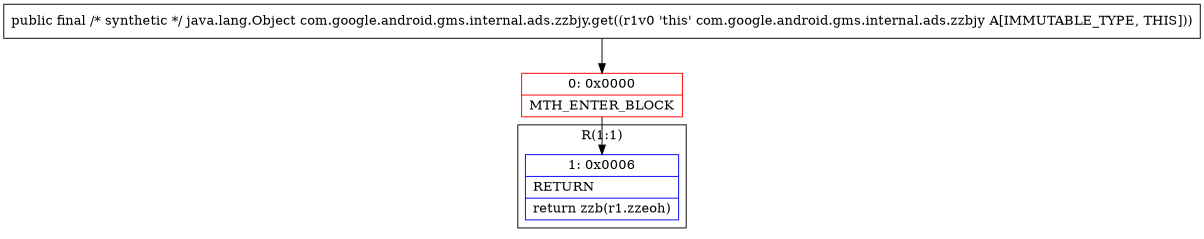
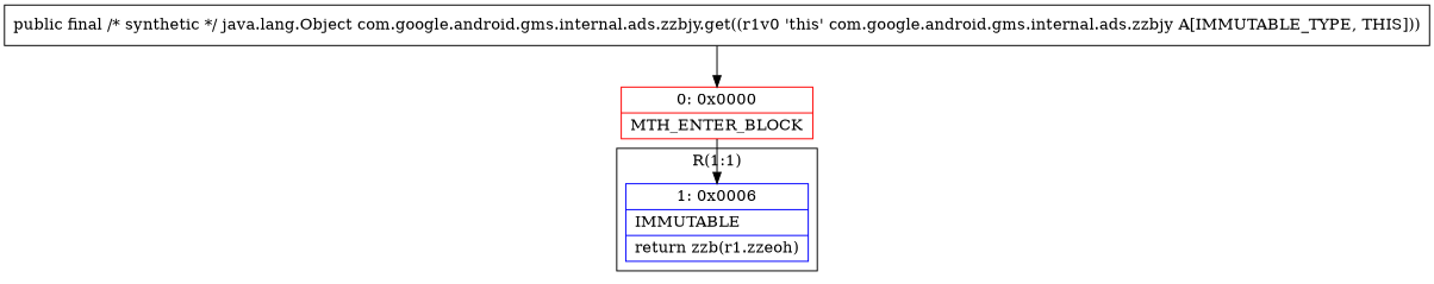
  digraph {
    node [shape=record]
    edge [arrowhead=normal]
-   n1 [color=blue label="{1\:\ 0x0006|RETURN\l|return zzb(r1.zzeoh)\l}"]
+   n1 [color=blue label="{1\:\ 0x0006|IMMUTABLE\l|return zzb(r1.zzeoh)\l}"]
    n2 [color=red label="{0\:\ 0x0000|MTH_ENTER_BLOCK\l}"]
    n3 [label="{public final \/* synthetic *\/ java.lang.Object com.google.android.gms.internal.ads.zzbjy.get((r1v0 'this' com.google.android.gms.internal.ads.zzbjy A[IMMUTABLE_TYPE, THIS])) }"]
    subgraph cluster_1 {
      label="R(1:1)"
      n1
    }
    n2 -> n1
    n3 -> n2
  }
